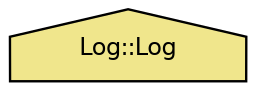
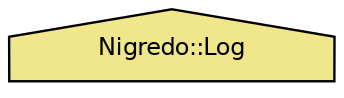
  digraph {
    rankdir=LR
-   n1 [color=black fillcolor=khaki fontname=Helvetica fontsize=10 height=0.2 label="Log::Log" shape=house style=filled width=0.4]
+   n1 [color=black fillcolor=khaki fontname=Helvetica fontsize=10 height=0.2 label="Nigredo::Log" shape=house style=filled width=0.4]
  }
